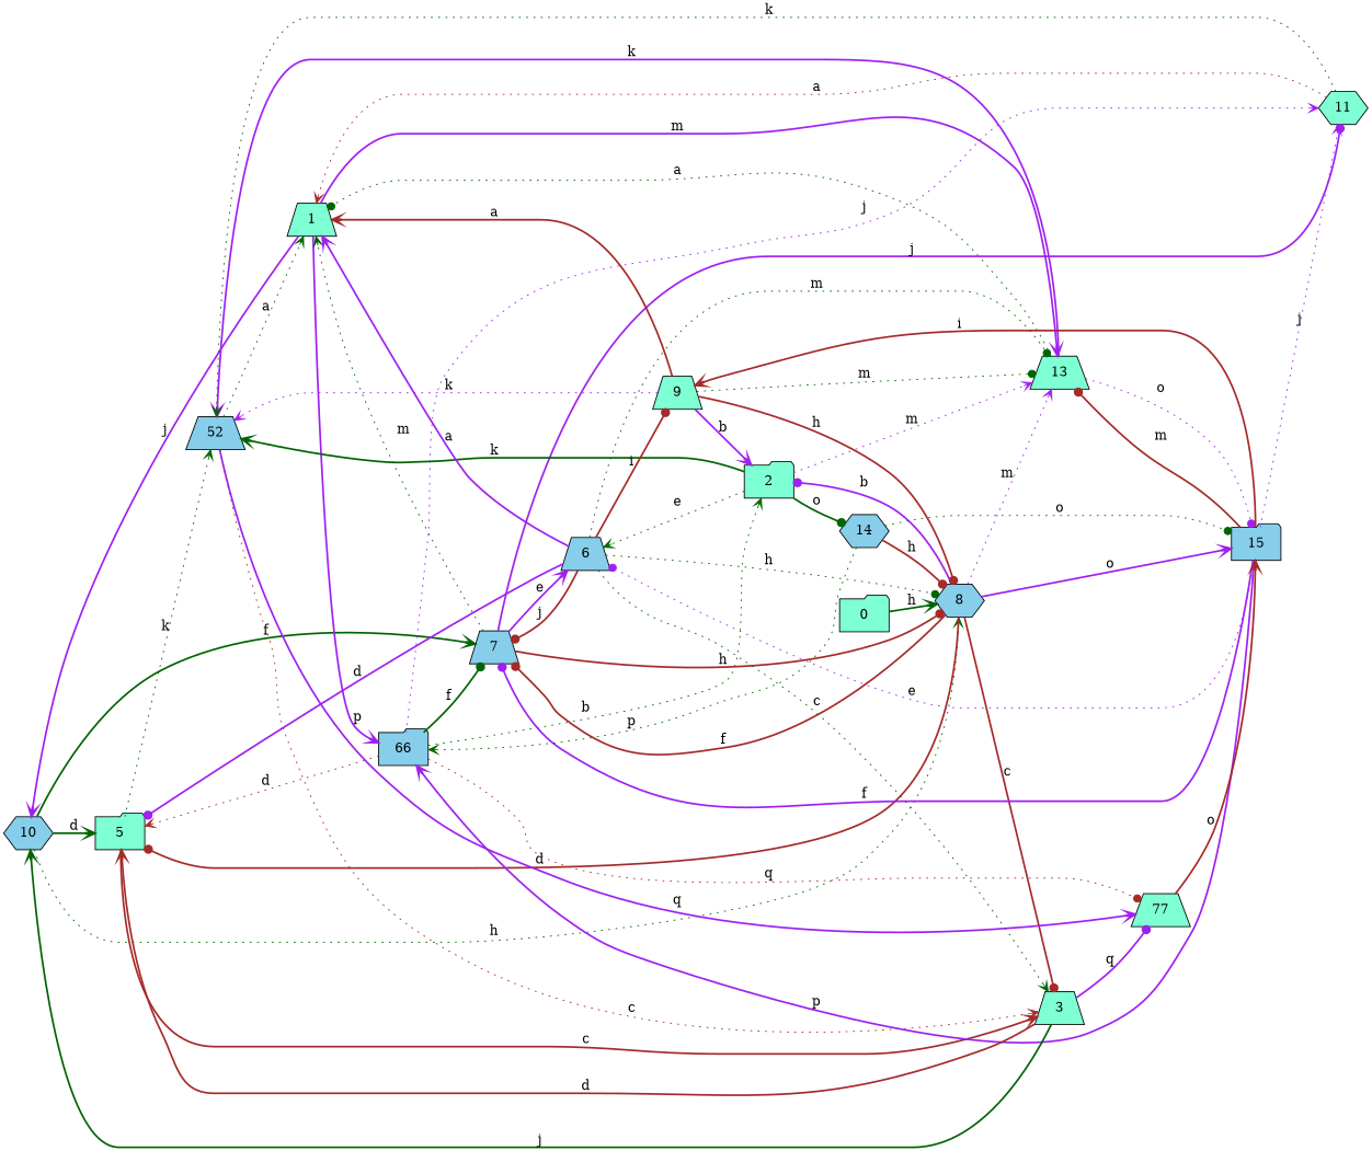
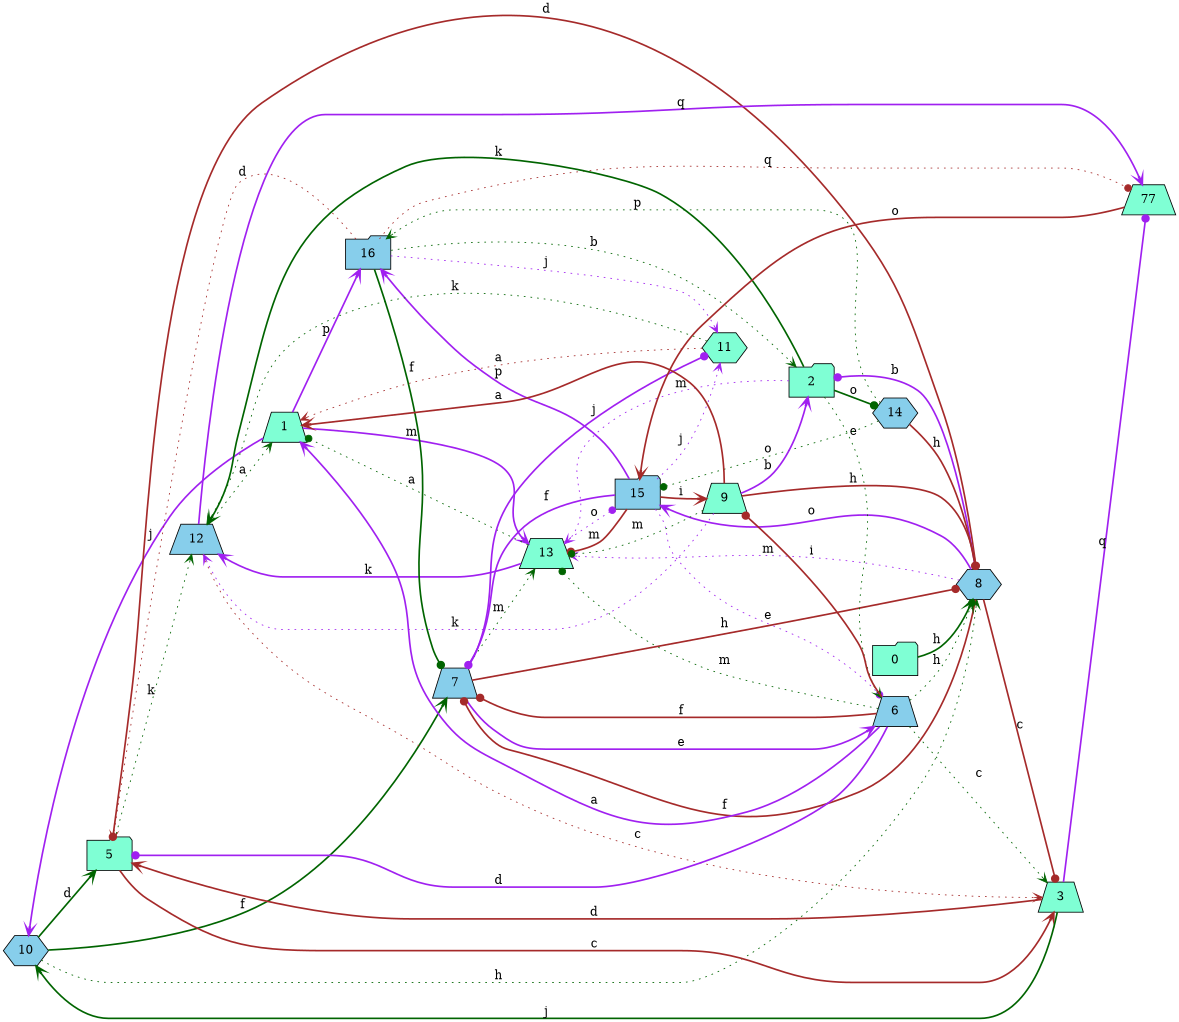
  strict digraph {
    rankdir=LR
    node [fillcolor=aquamarine shape=trapezium style=filled]
    edge [arrowhead=vee color=purple style=bold]
    10 [fillcolor=skyblue shape=hexagon]
    1
    13
-   16 [fillcolor=skyblue shape=folder label=66]
+   16 [fillcolor=skyblue shape=folder]
    5 [shape=folder]
    7 [fillcolor=skyblue]
    8 [fillcolor=skyblue shape=hexagon]
-   12 [fillcolor=skyblue label=52]
+   12 [fillcolor=skyblue]
    15 [fillcolor=skyblue shape=folder]
    2 [shape=folder]
    n11 [label=77]
    11 [shape=hexagon]
    6 [fillcolor=skyblue]
    14 [fillcolor=skyblue shape=hexagon]
    3
    9
    0 [shape=folder]
    10 -> 5 [color=darkgreen label=d]
    10 -> 7 [color=darkgreen label=f]
    10 -> 8 [color=darkgreen label=h style=dotted]
    1 -> 10 [label=j]
    1 -> 13 [label=m]
    1 -> 16 [label=p]
    13 -> 1 [arrowhead=dot color=darkgreen label=a style=dotted]
    13 -> 12 [label=k]
    13 -> 15 [arrowhead=dot label=o style=dotted]
    16 -> 5 [color=brown label=d style=dotted]
    16 -> 7 [arrowhead=dot color=darkgreen label=f]
    16 -> 2 [color=darkgreen label=b style=dotted]
    16 -> n11 [arrowhead=dot color=brown label=q style=dotted]
    16 -> 11 [label=j style=dotted]
    5 -> 12 [color=darkgreen label=k style=dotted]
    5 -> 3 [color=brown label=c]
-   7 -> 1 [color=darkgreen label=m style=dotted]
+   7 -> 13 [color=darkgreen label=m style=dotted]
    7 -> 8 [arrowhead=dot color=brown label=h]
    7 -> 11 [arrowhead=dot label=j]
    7 -> 6 [label=e]
    8 -> 13 [label=m style=dotted]
    8 -> 5 [arrowhead=dot color=brown label=d]
    8 -> 7 [arrowhead=dot color=brown label=f]
    8 -> 15 [label=o]
    8 -> 2 [arrowhead=dot label=b]
    8 -> 3 [arrowhead=dot color=brown label=c]
    12 -> 1 [color=darkgreen label=a style=dotted]
    12 -> n11 [label=q]
    12 -> 3 [color=brown label=c style=dotted]
    15 -> 13 [arrowhead=dot color=brown label=m]
    15 -> 16 [label=p]
    15 -> 7 [arrowhead=dot label=f]
    15 -> 11 [label=j style=dotted]
    15 -> 6 [arrowhead=dot label=e style=dotted]
    15 -> 9 [color=brown label=i]
    2 -> 13 [label=m style=dotted]
    2 -> 12 [color=darkgreen label=k]
    2 -> 6 [color=darkgreen label=e style=dotted]
    2 -> 14 [arrowhead=dot color=darkgreen label=o]
    n11 -> 15 [color=brown label=o]
    11 -> 1 [color=brown label=a style=dotted]
    11 -> 12 [color=darkgreen label=k style=dotted]
    6 -> 1 [label=a]
    6 -> 13 [arrowhead=dot color=darkgreen label=m style=dotted]
    6 -> 5 [arrowhead=dot label=d]
-   6 -> 7 [arrowhead=dot color=brown label=j]
+   6 -> 7 [arrowhead=dot color=brown label=f]
    6 -> 8 [arrowhead=dot color=darkgreen label=h style=dotted]
    6 -> 3 [color=darkgreen label=c style=dotted]
    6 -> 9 [arrowhead=dot color=brown label=i]
    14 -> 16 [color=darkgreen label=p style=dotted]
    14 -> 8 [arrowhead=dot color=brown label=h]
    14 -> 15 [arrowhead=dot color=darkgreen label=o style=dotted]
    3 -> 10 [color=darkgreen label=j]
    3 -> 5 [color=brown label=d]
    3 -> n11 [arrowhead=dot label=q]
    9 -> 1 [color=brown label=a]
    9 -> 13 [arrowhead=dot color=darkgreen label=m style=dotted]
    9 -> 8 [arrowhead=dot color=brown label=h]
    9 -> 12 [label=k style=dotted]
    9 -> 2 [label=b]
    0 -> 8 [color=darkgreen label=h]
  }
